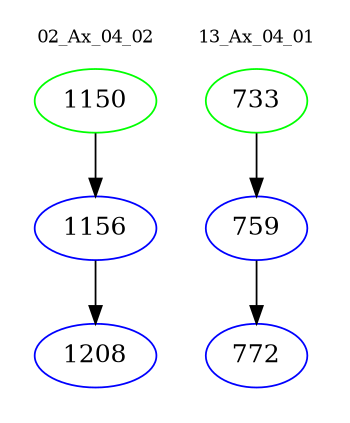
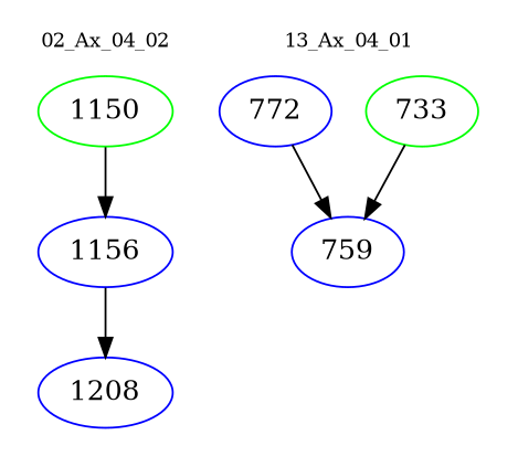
  digraph {
    node [color=blue]
    edge [color=black]
    n1 [color=green label=1150]
    n2 [label=1156]
    n3 [label=1208]
    n4 [color=green label=733]
    n5 [label=759]
    n6 [label=772]
    subgraph cluster_1 {
      color=white
      fontsize=10
      label="02_Ax_04_02"
      n1
      n2
      n3
    }
    subgraph cluster_2 {
      color=white
      fontsize=10
      label="13_Ax_04_01"
      n4
      n5
      n6
    }
    n1 -> n2
    n2 -> n3
    n4 -> n5
-   n5 -> n6
+   n6 -> n5
  }
